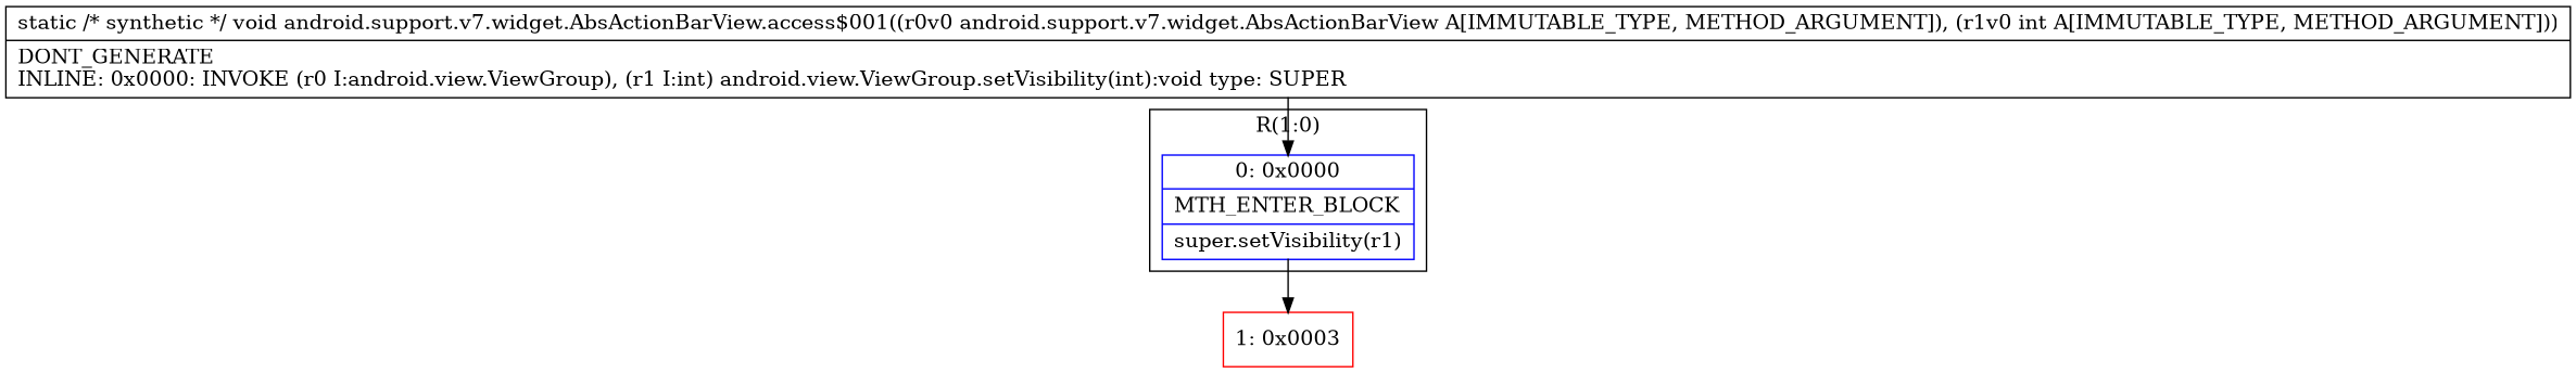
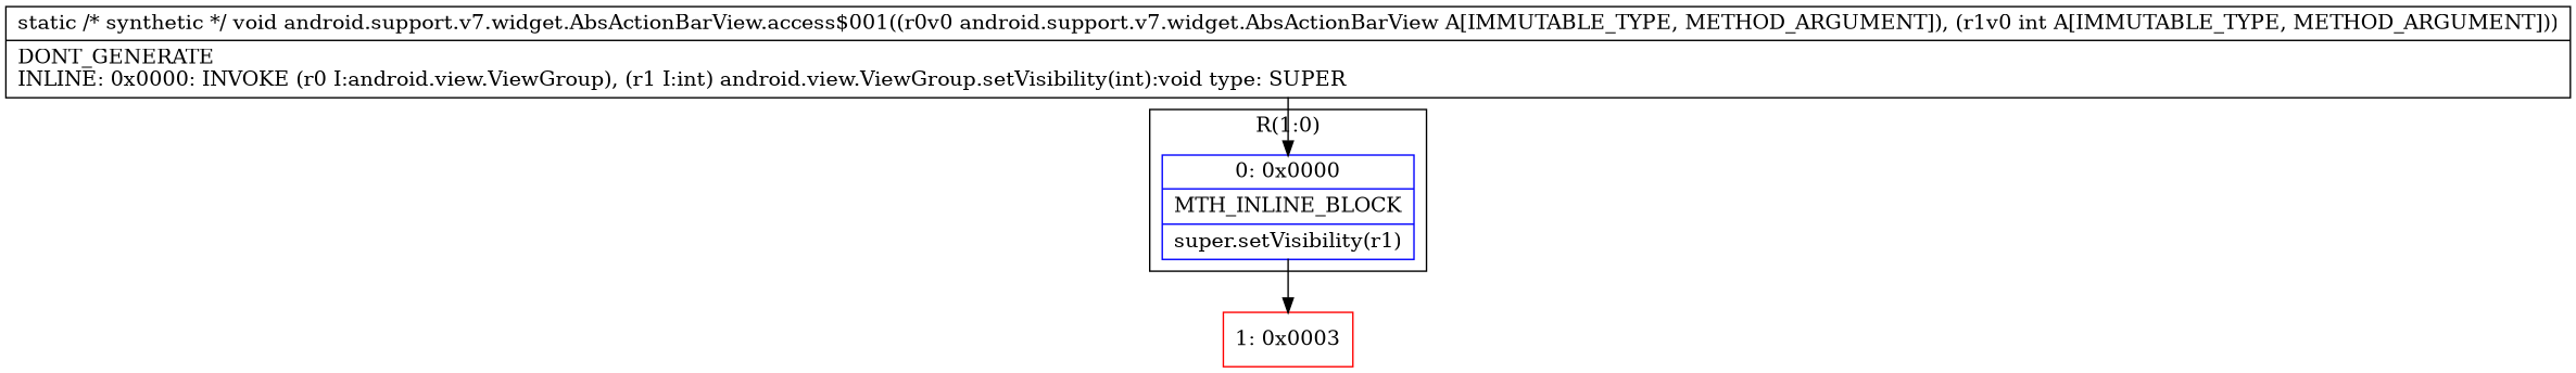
  digraph {
    fontname="DejaVu Serif"
    node [shape=record fontname="DejaVu Serif"]
    edge [fontname="DejaVu Serif"]
-   n1 [color=blue label="{0\:\ 0x0000|MTH_ENTER_BLOCK\l|super.setVisibility(r1)\l}"]
+   n1 [color=blue label="{0\:\ 0x0000|MTH_INLINE_BLOCK\l|super.setVisibility(r1)\l}"]
    n2 [color=red label="{1\:\ 0x0003}"]
    n3 [label="{static \/* synthetic *\/ void android.support.v7.widget.AbsActionBarView.access$001((r0v0 android.support.v7.widget.AbsActionBarView A[IMMUTABLE_TYPE, METHOD_ARGUMENT]), (r1v0 int A[IMMUTABLE_TYPE, METHOD_ARGUMENT]))  | DONT_GENERATE\lINLINE: 0x0000: INVOKE  (r0 I:android.view.ViewGroup), (r1 I:int) android.view.ViewGroup.setVisibility(int):void type: SUPER\l}"]
    subgraph cluster_1 {
      label="R(1:0)"
      n1
    }
    n1 -> n2
    n3 -> n1
  }
